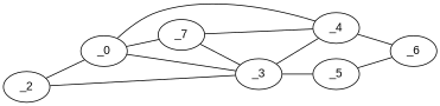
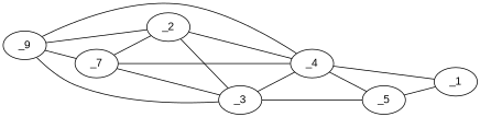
  graph {
    fontname="Liberation Sans"
    rankdir=LR
    node [fontname="Liberation Sans" x=86 y=68]
    edge [fontname="Liberation Sans" valence=2]
-   _0 [x=60 y=23]
+   _0 [x=60 y=23 label=_9]
    n2 [label=_7 x=83 y=49]
    _3
    _4 [x=92 y=40]
    _2 [y=59]
    _5 [x=113]
-   _6 [x=124 y=76]
+   _6 [x=124 y=76 label=_1]
    _0 -- n2
    _0 -- _3 [valence=1]
    _0 -- _4 [valence=1]
    n2 -- _3
    n2 -- _4
+   n2 -- _2
    _3 -- _4 [valence=1]
    _3 -- _5
+   _4 -- _5
    _4 -- _6 [valence=1]
    _2 -- _0
    _2 -- _3
+   _2 -- _4
    _5 -- _6
  }
